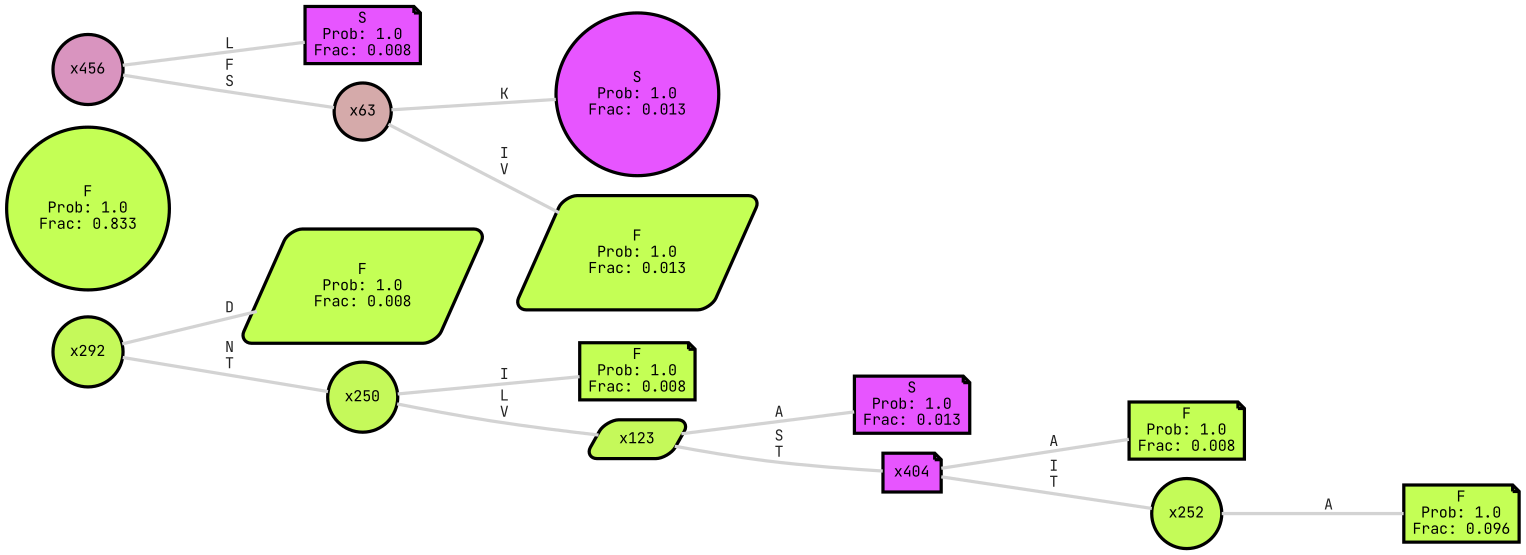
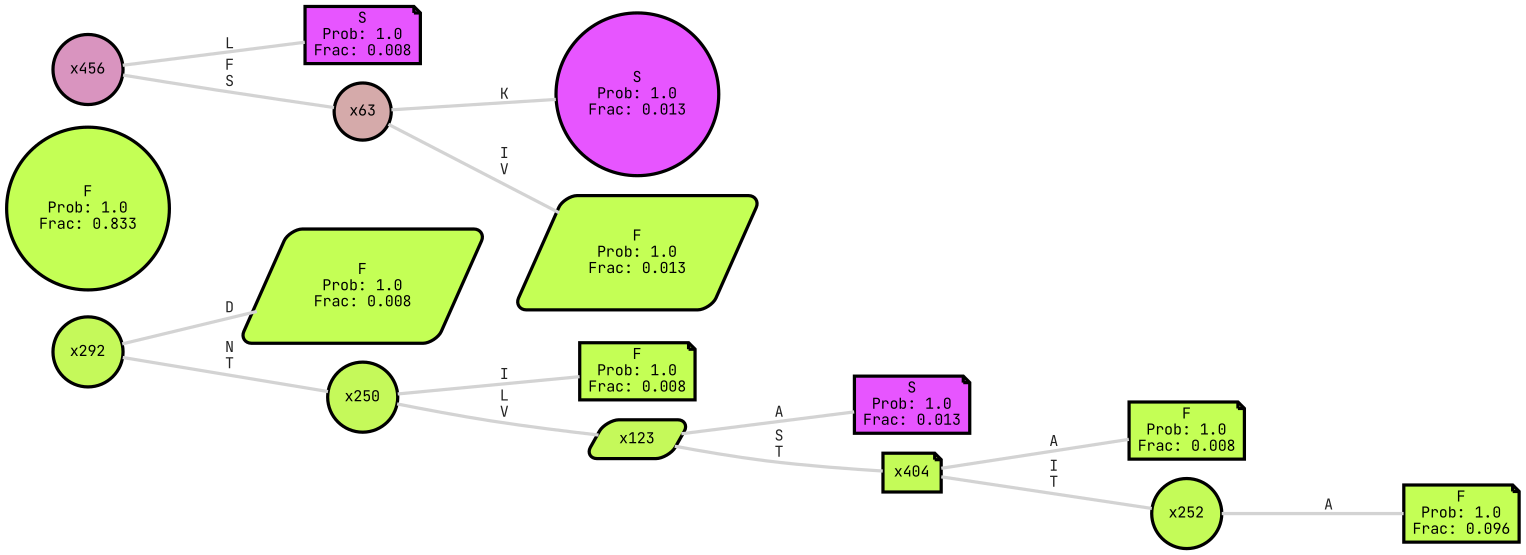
  graph {
    fontname="JetBrains Mono"
    rankdir=LR
    ranksep="0 equally"
    splines=straight
    node [color=black fillcolor="#c4ff55" fontcolor=black fontname="JetBrains Mono" penwidth=3 shape=circle style="filled, rounded"]
    edge [color=lightgray fontcolor=grey14 fontname="JetBrains Mono" fontweight=bold penwidth=3]
    n1 [label="F\nProb: 1.0\nFrac: 0.008" shape=parallelogram]
    n2 [fillcolor="#c5f95a" label=x292]
    n3 [fillcolor="#c5f95a" label=x250]
    n4 [label="F\nProb: 1.0\nFrac: 0.008" shape=note]
    n5 [fillcolor="#c5f95a" label=x123 shape=parallelogram]
    n6 [fillcolor="#e755ff" label="S\nProb: 1.0\nFrac: 0.013" shape=note]
-   n7 [fillcolor="#e755ff" label=x404 shape=note]
+   n7 [fillcolor="#c4fb58" label=x404 shape=note]
    n8 [label="F\nProb: 1.0\nFrac: 0.008" shape=note]
    n9 [fillcolor="#c4fb58" label=x252]
    n10 [label="F\nProb: 1.0\nFrac: 0.096" shape=note]
    n11 [label="F\nProb: 1.0\nFrac: 0.833"]
    n12 [fillcolor="#d994bf" label=x456]
    n13 [fillcolor="#e755ff" label="S\nProb: 1.0\nFrac: 0.008" shape=note]
    n14 [fillcolor="#d5aaaa" label=x63]
    n15 [fillcolor="#e755ff" label="S\nProb: 1.0\nFrac: 0.013"]
    n16 [label="F\nProb: 1.0\nFrac: 0.013" shape=parallelogram]
    subgraph sub_1 {
      rank=same
    }
    n2 -- n1 [label=" D"]
    n2 -- n3 [label=" N\n T"]
    n3 -- n4 [label=" I"]
    n3 -- n5 [label=" L\n V"]
    n5 -- n6 [label=" A"]
    n5 -- n7 [label=" S\n T"]
    n7 -- n8 [label=" A"]
    n7 -- n9 [label=" I\n T"]
    n9 -- n10 [label=" A"]
    n12 -- n13 [label=" L"]
    n12 -- n14 [label=" F\n S"]
    n14 -- n15 [label=" K"]
    n14 -- n16 [label=" I\n V"]
  }
